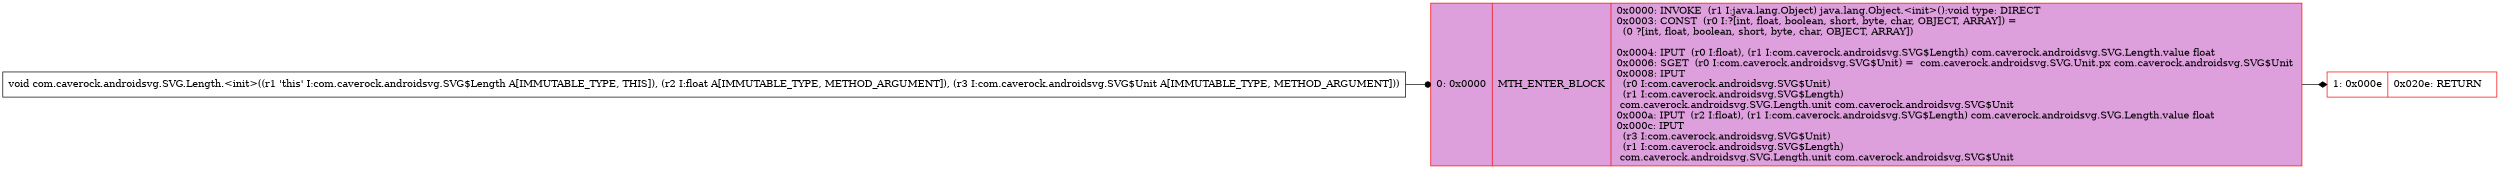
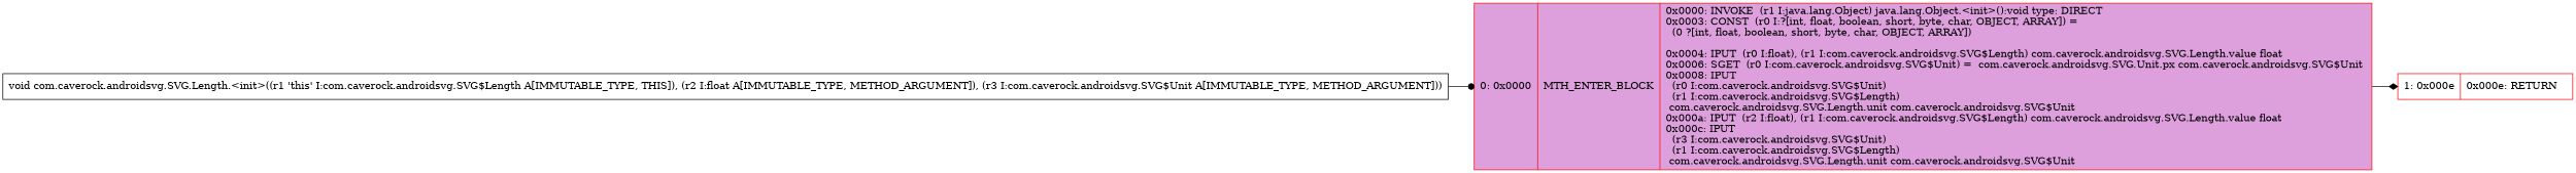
  digraph {
    rankdir=LR
    node [shape=record style=filled fillcolor=white color=red]
    n1 [label="{0\:\ 0x0000|MTH_ENTER_BLOCK\l|0x0000: INVOKE  (r1 I:java.lang.Object) java.lang.Object.\<init\>():void type: DIRECT \l0x0003: CONST  (r0 I:?[int, float, boolean, short, byte, char, OBJECT, ARRAY]) = \l  (0 ?[int, float, boolean, short, byte, char, OBJECT, ARRAY])\l \l0x0004: IPUT  (r0 I:float), (r1 I:com.caverock.androidsvg.SVG$Length) com.caverock.androidsvg.SVG.Length.value float \l0x0006: SGET  (r0 I:com.caverock.androidsvg.SVG$Unit) =  com.caverock.androidsvg.SVG.Unit.px com.caverock.androidsvg.SVG$Unit \l0x0008: IPUT  \l  (r0 I:com.caverock.androidsvg.SVG$Unit)\l  (r1 I:com.caverock.androidsvg.SVG$Length)\l com.caverock.androidsvg.SVG.Length.unit com.caverock.androidsvg.SVG$Unit \l0x000a: IPUT  (r2 I:float), (r1 I:com.caverock.androidsvg.SVG$Length) com.caverock.androidsvg.SVG.Length.value float \l0x000c: IPUT  \l  (r3 I:com.caverock.androidsvg.SVG$Unit)\l  (r1 I:com.caverock.androidsvg.SVG$Length)\l com.caverock.androidsvg.SVG.Length.unit com.caverock.androidsvg.SVG$Unit \l}" fillcolor=plum]
-   n2 [label="{1\:\ 0x000e|0x020e: RETURN   \l}"]
+   n2 [label="{1\:\ 0x000e|0x000e: RETURN   \l}"]
    n3 [label="{void com.caverock.androidsvg.SVG.Length.\<init\>((r1 'this' I:com.caverock.androidsvg.SVG$Length A[IMMUTABLE_TYPE, THIS]), (r2 I:float A[IMMUTABLE_TYPE, METHOD_ARGUMENT]), (r3 I:com.caverock.androidsvg.SVG$Unit A[IMMUTABLE_TYPE, METHOD_ARGUMENT])) }" color=black]
    n1 -> n2 [arrowhead=diamond]
    n3 -> n1 [arrowhead=dot]
  }
